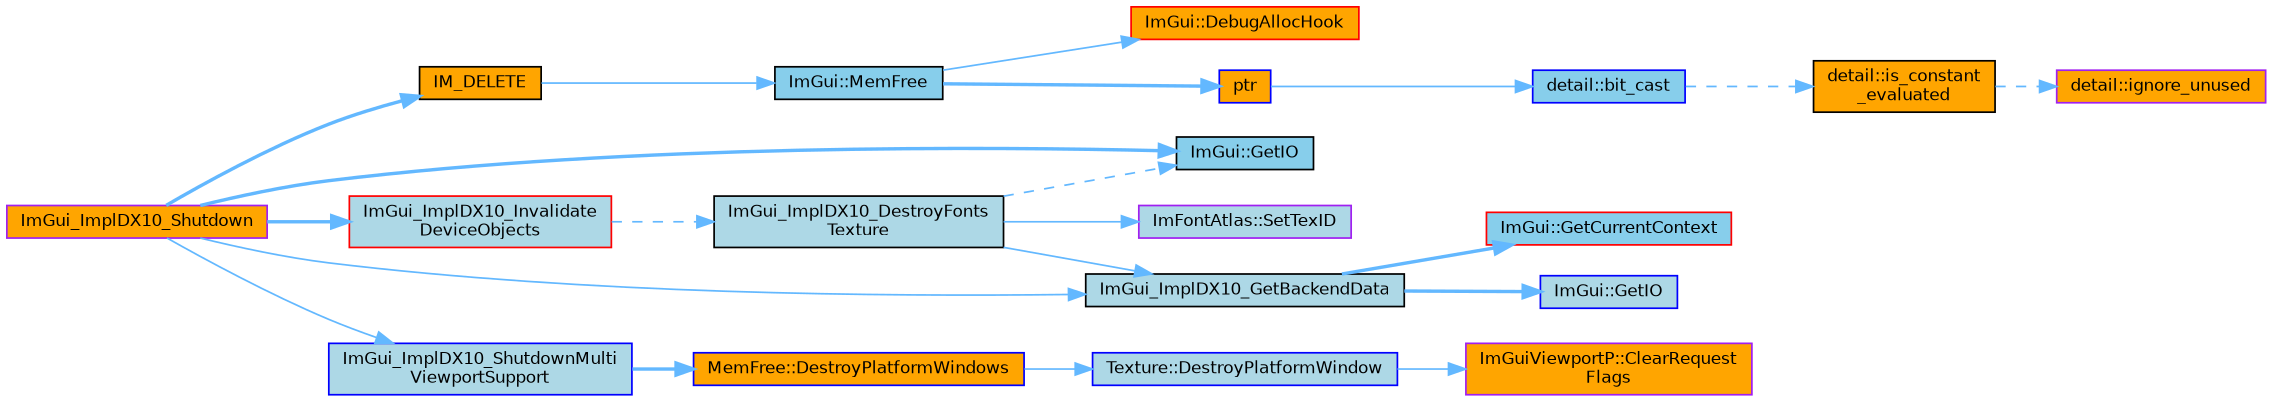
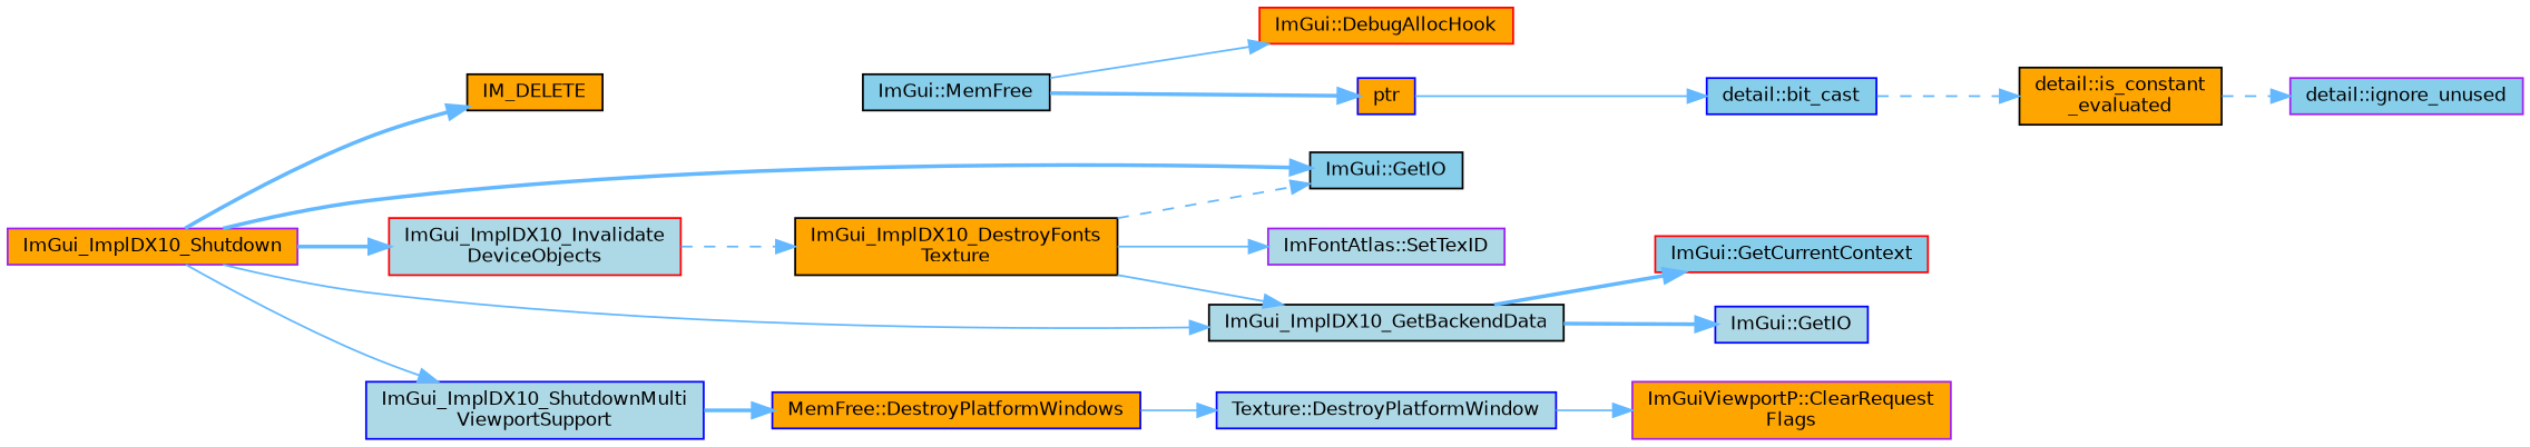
  digraph {
    rankdir=LR
    node [color=black fillcolor=orange fontname=Helvetica fontsize=10 shape=box style=filled]
    edge [color=steelblue1 fontname=Helvetica fontsize=10 labelfontname=Helvetica labelfontsize=10 style=solid]
    n1 [color=purple fontcolor=black height=0.2 label=ImGui_ImplDX10_Shutdown width=0.4]
    n2 [fillcolor=skyblue height=0.2 label="ImGui::GetIO" width=0.4]
    n3 [height=0.2 label=IM_DELETE width=0.4]
    n4 [fillcolor=lightblue height=0.2 label=ImGui_ImplDX10_GetBackendData width=0.4]
    n5 [color=red fillcolor=lightblue height=0.2 label="ImGui_ImplDX10_Invalidate\lDeviceObjects" width=0.4]
    n6 [color=blue fillcolor=lightblue height=0.2 label="ImGui_ImplDX10_ShutdownMulti\lViewportSupport" width=0.4]
    n7 [fillcolor=skyblue height=0.2 label="ImGui::MemFree" width=0.4]
    n8 [color=red fillcolor=skyblue height=0.2 label="ImGui::GetCurrentContext" width=0.4]
    n9 [color=blue fillcolor=lightblue height=0.2 label="ImGui::GetIO" width=0.4]
-   n10 [fillcolor=lightblue height=0.2 label="ImGui_ImplDX10_DestroyFonts\lTexture" width=0.4]
+   n10 [height=0.2 label="ImGui_ImplDX10_DestroyFonts\lTexture" width=0.4]
    n11 [color=blue height=0.2 label="MemFree::DestroyPlatformWindows" width=0.4]
    n12 [color=red height=0.2 label="ImGui::DebugAllocHook" width=0.4]
    n13 [color=blue height=0.2 label=ptr width=0.4]
    n14 [color=blue fillcolor=skyblue height=0.2 label="detail::bit_cast" width=0.4]
    n15 [height=0.2 label="detail::is_constant\l_evaluated" width=0.4]
-   n16 [color=purple height=0.2 label="detail::ignore_unused" width=0.4]
+   n16 [color=purple fillcolor=skyblue height=0.2 label="detail::ignore_unused" width=0.4]
    n17 [color=purple fillcolor=lightblue height=0.2 label="ImFontAtlas::SetTexID" width=0.4]
    n18 [color=blue fillcolor=lightblue height=0.2 label="Texture::DestroyPlatformWindow" width=0.4]
    n19 [color=purple height=0.2 label="ImGuiViewportP::ClearRequest\lFlags" width=0.4]
    n1 -> n2 [style=bold]
    n1 -> n3 [style=bold]
    n1 -> n4
    n1 -> n5 [style=bold]
    n1 -> n6
-   n3 -> n7
    n4 -> n8 [style=bold]
    n4 -> n9 [style=bold]
    n5 -> n10 [style=dashed]
    n6 -> n11 [style=bold]
    n7 -> n12
    n7 -> n13 [style=bold]
    n10 -> n2 [style=dashed]
    n10 -> n4
    n10 -> n17
    n11 -> n18
    n13 -> n14
    n14 -> n15 [style=dashed]
    n15 -> n16 [style=dashed]
    n18 -> n19
  }
